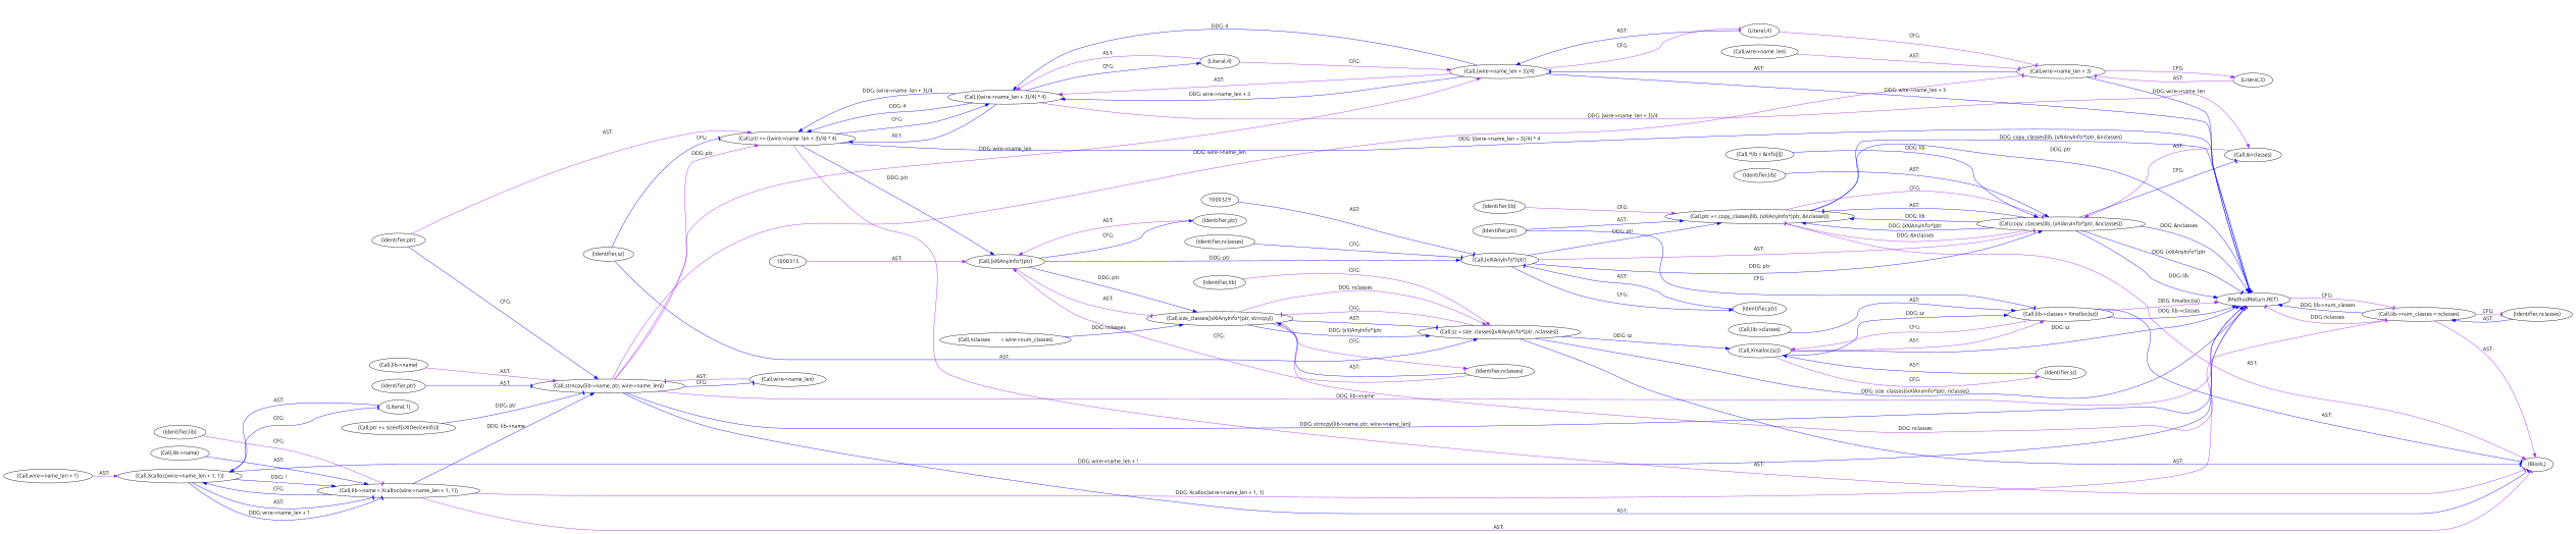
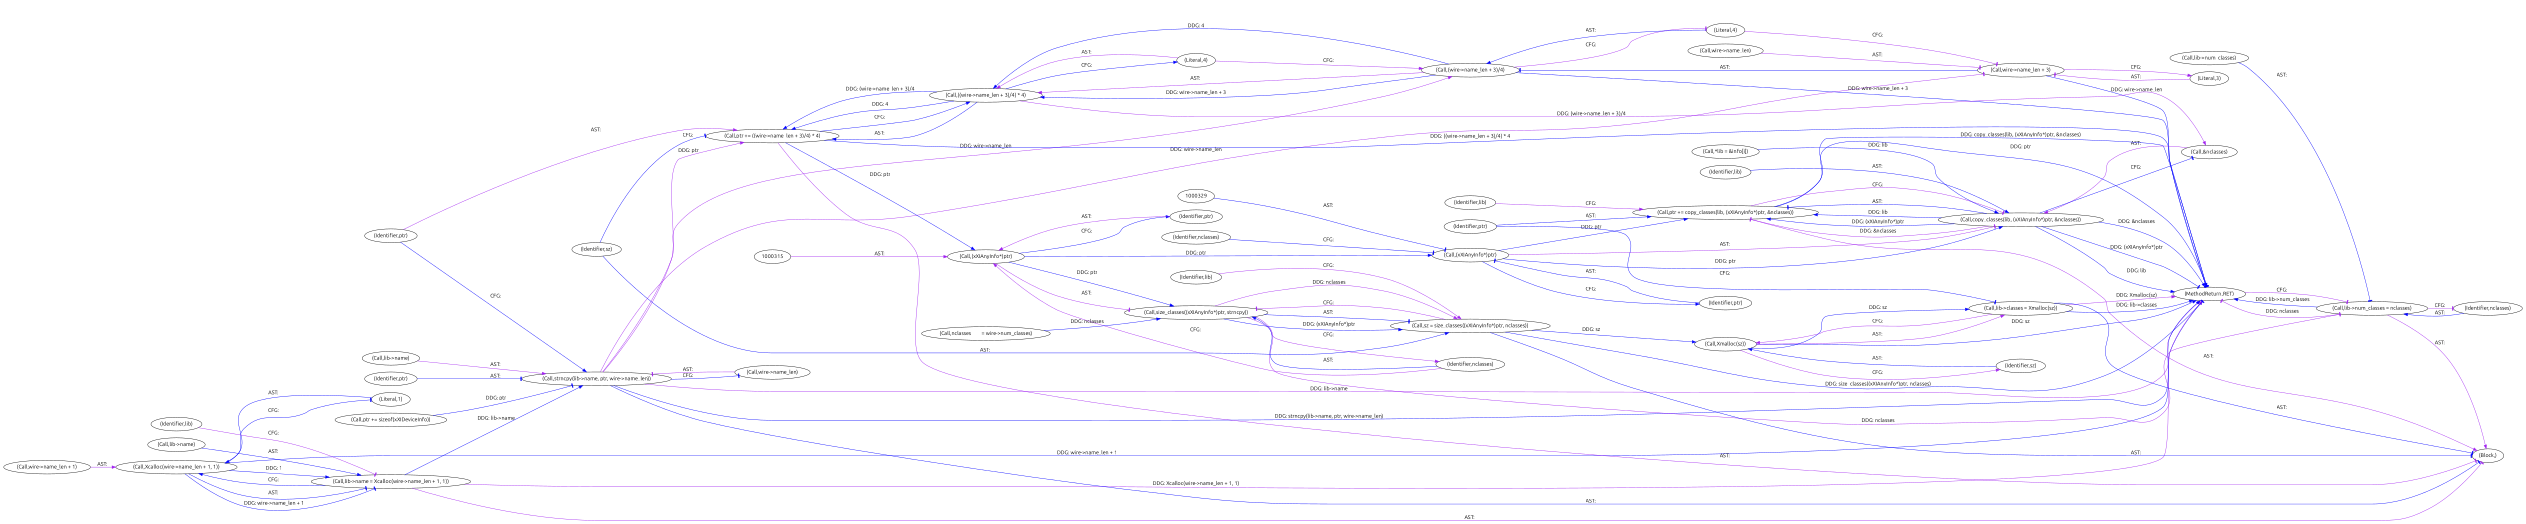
  digraph {
    fontname=Ubuntu
    rankdir=LR
    node [fontname=Ubuntu]
    edge [arrowhead=normal color=blue fontname=Ubuntu]
    n1 [label="(Call,Xcalloc(wire->name_len + 1, 1))"]
    n2 [label="(Call,lib->name = Xcalloc(wire->name_len + 1, 1))"]
    n3 [label="(Literal,1)"]
    n4 [label="(MethodReturn,RET)"]
    n5 [label="(Call,strncpy(lib->name, ptr, wire->name_len))"]
    n6 [label="(Block,)"]
    n7 [label="(Call,lib->num_classes = nclasses)"]
    n8 [label="(Call,ptr += ((wire->name_len + 3)/4) * 4)"]
    n9 [label="(Call,(wire->name_len + 3)/4)"]
    n10 [label="(Call,wire->name_len + 3)"]
    n11 [label="(Call,wire->name_len)"]
    n12 [label="(Call,(xXIAnyInfo*)ptr)"]
    n13 [label="(Call,((wire->name_len + 3)/4) * 4)"]
    n14 [label="(Literal,4)"]
    n15 [label="(Literal,3)"]
    n16 [label="(Call,size_classes((xXIAnyInfo*)ptr, strncpy))"]
    n17 [label="(Call,(xXIAnyInfo*)ptr)"]
    n18 [label="(Identifier,ptr)"]
    n19 [label="(Call,&nclasses)"]
    n20 [label="(Literal,4)"]
    n21 [label="(Call,sz = size_classes((xXIAnyInfo*)ptr, nclasses))"]
    n22 [label="(Identifier,nclasses)"]
    n23 [label="(Call,ptr += copy_classes(lib, (xXIAnyInfo*)ptr, &nclasses))"]
    n24 [label="(Call,copy_classes(lib, (xXIAnyInfo*)ptr, &nclasses))"]
    n25 [label="(Identifier,ptr)"]
    n26 [label="(Call,Xmalloc(sz))"]
    n27 [label="(Identifier,nclasses)"]
    n28 [label="(Call,lib->classes = Xmalloc(sz))"]
    n29 [label="(Identifier,sz)"]
    n30 [label="(Call,*lib = &info[i])"]
    n31 [label="(Identifier,ptr)"]
    n32 [label="(Identifier,lib)"]
    n33 [label="(Identifier,lib)"]
    n34 [label="(Identifier,ptr)"]
    n35 [label="(Call,wire->name_len + 1)"]
-   n36 [label="(Call,lib->classes)"]
    n37 [label="(Call,ptr += sizeof(xXIDeviceInfo))"]
    n38 [label="(Identifier,ptr)"]
    n39 [label="(Call,nclasses         = wire->num_classes)"]
    n40 [label="(Identifier,lib)"]
    n41 [label="(Call,lib->name)"]
+   n42 [label="(Call,lib->num_classes)"]
    n43 [label="(Identifier,sz)"]
    n44 [label="(Identifier,lib)"]
    n45 [label="(Call,wire->name_len)"]
    n46 [label="(Identifier,nclasses)"]
    n47 [label="(Call,lib->name)"]
    1000315
    1000329
    n1 -> n2 [arrowhead=tee label="AST: "]
    n1 -> n2 [arrowhead=tee label="DDG: wire->name_len + 1"]
    n1 -> n2 [label="DDG: 1"]
    n1 -> n3 [arrowhead=tee label="CFG: "]
    n1 -> n4 [label="DDG: wire->name_len + 1"]
    n2 -> n1 [label="CFG: "]
    n2 -> n4 [color=purple label="DDG: Xcalloc(wire->name_len + 1, 1)"]
    n2 -> n5 [label="DDG: lib->name"]
    n2 -> n6 [arrowhead=tee color=purple label="AST: "]
    n3 -> n1 [label="AST: "]
    n4 -> n7 [arrowhead=tee color=purple label="CFG: "]
    n5 -> n4 [color=purple label="DDG: lib->name"]
    n5 -> n4 [label="DDG: strncpy(lib->name, ptr, wire->name_len)"]
    n5 -> n6 [arrowhead=tee label="AST: "]
    n5 -> n8 [color=purple label="DDG: ptr"]
    n5 -> n9 [color=purple label="DDG: wire->name_len"]
    n5 -> n10 [arrowhead=tee color=purple label="DDG: wire->name_len"]
    n5 -> n11 [arrowhead=tee label="CFG: "]
    n7 -> n4 [label="DDG: lib->num_classes"]
    n7 -> n4 [arrowhead=tee color=purple label="DDG: nclasses"]
    n7 -> n6 [color=purple label="AST: "]
    n7 -> n27 [arrowhead=tee color=purple label="CFG: "]
    n8 -> n4 [label="DDG: ((wire->name_len + 3)/4) * 4"]
    n8 -> n6 [arrowhead=tee color=purple label="AST: "]
    n8 -> n12 [label="DDG: ptr"]
    n8 -> n13 [label="CFG: "]
    n9 -> n4 [arrowhead=tee label="DDG: wire->name_len + 3"]
    n9 -> n13 [color=purple label="AST: "]
    n9 -> n13 [label="DDG: wire->name_len + 3"]
    n9 -> n13 [label="DDG: 4"]
    n9 -> n14 [arrowhead=tee color=purple label="CFG: "]
    n10 -> n4 [label="DDG: wire->name_len"]
    n10 -> n9 [arrowhead=tee label="AST: "]
    n10 -> n15 [color=purple label="CFG: "]
    n11 -> n5 [arrowhead=tee color=purple label="AST: "]
    n12 -> n16 [arrowhead=tee color=purple label="AST: "]
    n12 -> n16 [label="DDG: ptr"]
    n12 -> n17 [label="DDG: ptr"]
    n12 -> n18 [label="CFG: "]
    n13 -> n8 [label="AST: "]
    n13 -> n8 [label="DDG: (wire->name_len + 3)/4"]
    n13 -> n8 [label="DDG: 4"]
    n13 -> n19 [color=purple label="DDG: (wire->name_len + 3)/4"]
    n13 -> n20 [label="CFG: "]
    n14 -> n9 [label="AST: "]
    n14 -> n10 [arrowhead=tee color=purple label="CFG: "]
    n15 -> n10 [arrowhead=tee color=purple label="AST: "]
    n16 -> n7 [arrowhead=tee color=purple label="DDG: nclasses"]
    n16 -> n21 [arrowhead=tee label="AST: "]
    n16 -> n21 [label="DDG: (xXIAnyInfo*)ptr"]
    n16 -> n21 [color=purple label="DDG: nclasses"]
    n16 -> n22 [color=purple label="CFG: "]
    n17 -> n23 [label="DDG: ptr"]
    n17 -> n24 [arrowhead=tee color=purple label="AST: "]
    n17 -> n24 [label="DDG: ptr"]
    n17 -> n25 [label="CFG: "]
    n18 -> n12 [color=purple label="AST: "]
    n19 -> n24 [color=purple label="AST: "]
    n20 -> n9 [color=purple label="CFG: "]
    n20 -> n13 [color=purple label="AST: "]
    n21 -> n4 [arrowhead=tee label="DDG: size_classes((xXIAnyInfo*)ptr, nclasses)"]
    n21 -> n6 [arrowhead=tee label="AST: "]
    n21 -> n16 [arrowhead=tee color=purple label="CFG: "]
    n21 -> n26 [label="DDG: sz"]
    n22 -> n12 [color=purple label="CFG: "]
    n22 -> n16 [label="AST: "]
    n23 -> n4 [arrowhead=tee label="DDG: copy_classes(lib, (xXIAnyInfo*)ptr, &nclasses)"]
    n23 -> n4 [arrowhead=tee label="DDG: ptr"]
    n23 -> n6 [color=purple label="AST: "]
    n23 -> n24 [arrowhead=tee color=purple label="CFG: "]
    n24 -> n4 [label="DDG: &nclasses"]
    n24 -> n4 [arrowhead=tee label="DDG: (xXIAnyInfo*)ptr"]
    n24 -> n4 [label="DDG: lib"]
    n24 -> n19 [arrowhead=tee label="CFG: "]
    n24 -> n23 [arrowhead=tee label="AST: "]
    n24 -> n23 [label="DDG: lib"]
    n24 -> n23 [label="DDG: (xXIAnyInfo*)ptr"]
    n24 -> n23 [arrowhead=tee color=purple label="DDG: &nclasses"]
    n25 -> n17 [arrowhead=tee label="AST: "]
    n26 -> n4 [label="DDG: sz"]
    n26 -> n28 [color=purple label="AST: "]
    n26 -> n28 [label="DDG: sz"]
    n26 -> n29 [color=purple label="CFG: "]
    n27 -> n7 [label="AST: "]
    n28 -> n4 [label="DDG: lib->classes"]
    n28 -> n4 [color=purple label="DDG: Xmalloc(sz)"]
    n28 -> n6 [arrowhead=tee label="AST: "]
    n28 -> n26 [color=purple label="CFG: "]
    n29 -> n26 [label="AST: "]
    n30 -> n24 [label="DDG: lib"]
    n31 -> n5 [label="CFG: "]
    n31 -> n8 [color=purple label="AST: "]
    n32 -> n23 [color=purple label="CFG: "]
    n33 -> n21 [color=purple label="CFG: "]
    n34 -> n5 [arrowhead=tee label="AST: "]
    n35 -> n1 [color=purple label="AST: "]
-   n36 -> n28 [label="AST: "]
    n37 -> n5 [arrowhead=tee label="DDG: ptr"]
    n38 -> n23 [label="AST: "]
    n38 -> n28 [arrowhead=tee label="CFG: "]
    n39 -> n16 [label="DDG: nclasses"]
    n40 -> n24 [label="AST: "]
    n41 -> n5 [color=purple label="AST: "]
+   n42 -> n7 [arrowhead=tee label="AST: "]
    n43 -> n8 [arrowhead=tee label="CFG: "]
    n43 -> n21 [label="AST: "]
    n44 -> n2 [arrowhead=tee color=purple label="CFG: "]
    n45 -> n10 [arrowhead=tee color=purple label="AST: "]
    n46 -> n17 [arrowhead=tee label="CFG: "]
    n47 -> n2 [label="AST: "]
    1000315 -> n12 [color=purple label="AST: "]
    1000329 -> n17 [arrowhead=tee label="AST: "]
  }
